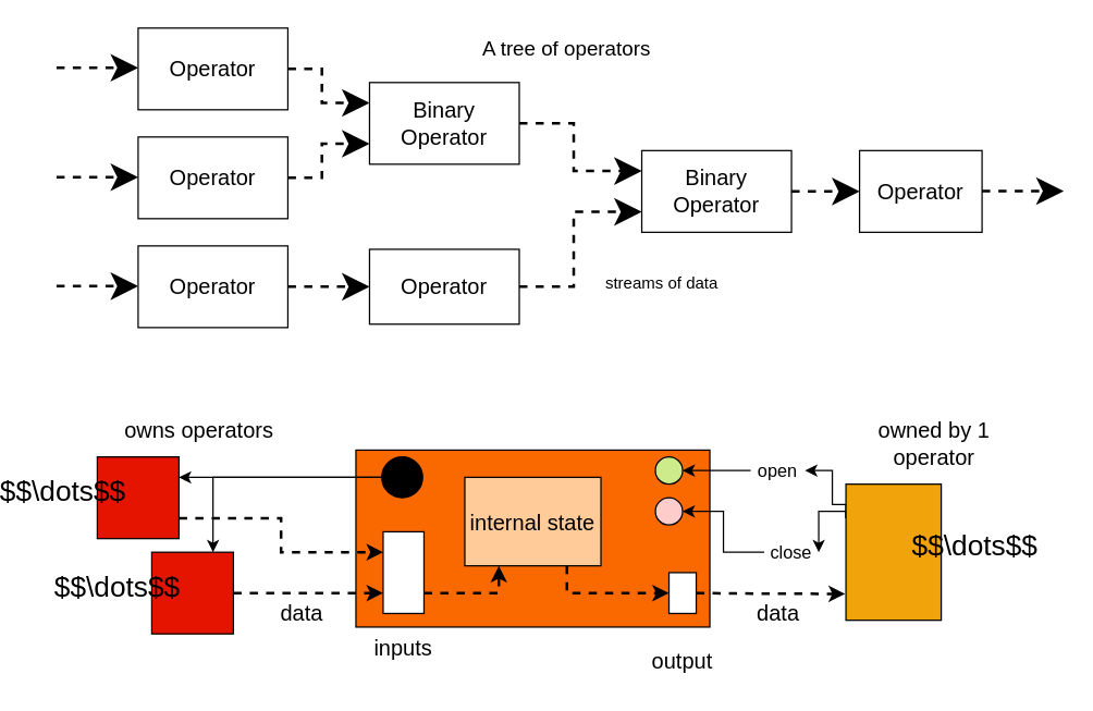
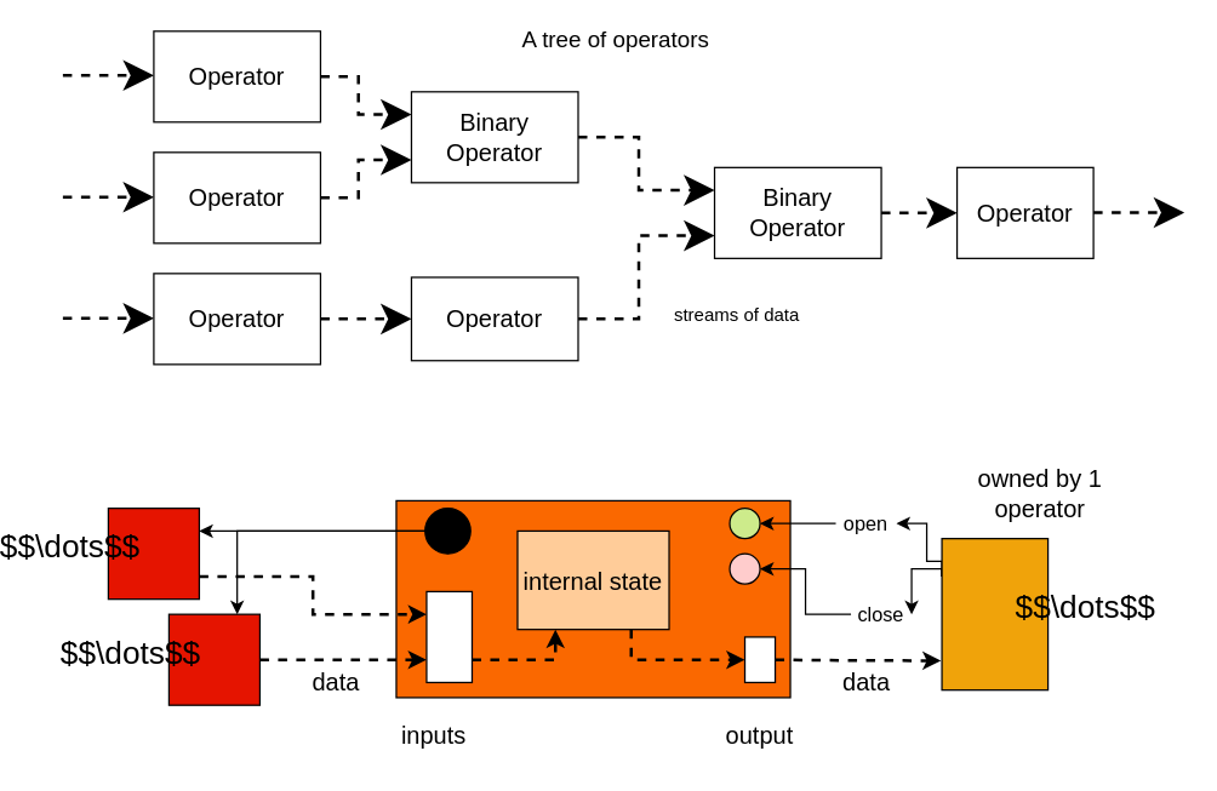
  <mxCell id="0" />
  <mxCell id="1" parent="0" />
  <mxCell id="2" style="edgeStyle=orthogonalEdgeStyle;rounded=0;orthogonalLoop=1;jettySize=auto;html=1;exitX=1;exitY=0.5;exitDx=0;exitDy=0;entryX=0;entryY=0.5;entryDx=0;entryDy=0;dashed=1;strokeWidth=2;endSize=14;" edge="1" parent="1" source="3" target="5"><mxGeometry relative="1" as="geometry" /></mxCell>
  <mxCell id="3" value="Operator" style="rounded=0;whiteSpace=wrap;html=1;fontSize=16;" vertex="1" parent="1"><mxGeometry x="100" y="180" width="110" height="60" as="geometry" /></mxCell>
  <mxCell id="4" style="edgeStyle=orthogonalEdgeStyle;rounded=0;orthogonalLoop=1;jettySize=auto;html=1;exitX=1;exitY=0.5;exitDx=0;exitDy=0;entryX=0;entryY=0.75;entryDx=0;entryDy=0;dashed=1;strokeWidth=2;endSize=14;" edge="1" parent="1" source="5" target="7"><mxGeometry relative="1" as="geometry" /></mxCell>
  <mxCell id="5" value="Operator" style="rounded=0;whiteSpace=wrap;html=1;fontSize=16;" vertex="1" parent="1"><mxGeometry x="270" y="182.5" width="110" height="55" as="geometry" /></mxCell>
  <mxCell id="6" style="edgeStyle=orthogonalEdgeStyle;rounded=0;orthogonalLoop=1;jettySize=auto;html=1;exitX=1;exitY=0.5;exitDx=0;exitDy=0;entryX=0;entryY=0.5;entryDx=0;entryDy=0;dashed=1;strokeWidth=2;endSize=14;" edge="1" parent="1" source="7" target="13"><mxGeometry relative="1" as="geometry" /></mxCell>
  <mxCell id="7" value="Binary&lt;br&gt;Operator" style="rounded=0;whiteSpace=wrap;html=1;fontSize=16;" vertex="1" parent="1"><mxGeometry x="470" y="110" width="110" height="60" as="geometry" /></mxCell>
  <mxCell id="8" style="edgeStyle=orthogonalEdgeStyle;rounded=0;orthogonalLoop=1;jettySize=auto;html=1;exitX=1;exitY=0.5;exitDx=0;exitDy=0;entryX=0;entryY=0.25;entryDx=0;entryDy=0;dashed=1;strokeWidth=2;endSize=14;" edge="1" parent="1" source="9" target="7"><mxGeometry relative="1" as="geometry" /></mxCell>
  <mxCell id="9" value="Binary&lt;br&gt;Operator" style="rounded=0;whiteSpace=wrap;html=1;fontSize=16;" vertex="1" parent="1"><mxGeometry x="270" y="60" width="110" height="60" as="geometry" /></mxCell>
  <mxCell id="10" style="edgeStyle=orthogonalEdgeStyle;rounded=0;orthogonalLoop=1;jettySize=auto;html=1;exitX=1;exitY=0.5;exitDx=0;exitDy=0;entryX=0;entryY=0.75;entryDx=0;entryDy=0;dashed=1;strokeWidth=2;endSize=14;" edge="1" parent="1" source="11" target="9"><mxGeometry relative="1" as="geometry" /></mxCell>
  <mxCell id="11" value="Operator" style="rounded=0;whiteSpace=wrap;html=1;fontSize=16;" vertex="1" parent="1"><mxGeometry x="100" y="100" width="110" height="60" as="geometry" /></mxCell>
  <mxCell id="12" value="streams of data" style="text;html=1;strokeColor=none;fillColor=none;align=center;verticalAlign=middle;whiteSpace=wrap;rounded=0;" vertex="1" parent="1"><mxGeometry x="435" y="192.5" width="100" height="30" as="geometry" /></mxCell>
  <mxCell id="13" value="Operator" style="rounded=0;whiteSpace=wrap;html=1;fontSize=16;" vertex="1" parent="1"><mxGeometry x="630" y="110" width="90" height="60" as="geometry" /></mxCell>
  <mxCell id="14" value="" style="rounded=0;whiteSpace=wrap;html=1;fontSize=16;fillColor=#fa6800;fontColor=#000000;strokeColor=#000000;" vertex="1" parent="1"><mxGeometry x="260" y="330" width="260" height="130" as="geometry" /></mxCell>
  <mxCell id="15" value="" style="ellipse;whiteSpace=wrap;html=1;aspect=fixed;fontSize=16;fillColor=#ffcccc;strokeColor=#000000;" vertex="1" parent="1"><mxGeometry x="480" y="365" width="20" height="20" as="geometry" /></mxCell>
  <mxCell id="16" value="" style="ellipse;whiteSpace=wrap;html=1;aspect=fixed;fontSize=16;fillColor=#cdeb8b;strokeColor=#000000;" vertex="1" parent="1"><mxGeometry x="480" y="335" width="20" height="20" as="geometry" /></mxCell>
  <mxCell id="17" style="edgeStyle=orthogonalEdgeStyle;rounded=0;orthogonalLoop=1;jettySize=auto;html=1;exitX=0;exitY=0.5;exitDx=0;exitDy=0;entryX=1;entryY=0.5;entryDx=0;entryDy=0;strokeWidth=1;fontSize=16;endSize=6;strokeColor=#000000;" edge="1" parent="1" source="18" target="16"><mxGeometry relative="1" as="geometry" /></mxCell>
  <mxCell id="18" value="open" style="text;html=1;strokeColor=none;fillColor=none;align=center;verticalAlign=middle;whiteSpace=wrap;rounded=0;fontSize=13;" vertex="1" parent="1"><mxGeometry x="550" y="330" width="40" height="30" as="geometry" /></mxCell>
  <mxCell id="19" style="edgeStyle=orthogonalEdgeStyle;rounded=0;orthogonalLoop=1;jettySize=auto;html=1;exitX=0;exitY=0.5;exitDx=0;exitDy=0;entryX=1;entryY=0.5;entryDx=0;entryDy=0;strokeWidth=1;fontSize=16;endSize=6;strokeColor=#000000;" edge="1" parent="1" source="20" target="15"><mxGeometry relative="1" as="geometry" /></mxCell>
  <mxCell id="20" value="close" style="text;html=1;strokeColor=none;fillColor=none;align=center;verticalAlign=middle;whiteSpace=wrap;rounded=0;fontSize=13;" vertex="1" parent="1"><mxGeometry x="560" y="390" width="40" height="30" as="geometry" /></mxCell>
  <mxCell id="21" style="edgeStyle=orthogonalEdgeStyle;rounded=0;orthogonalLoop=1;jettySize=auto;html=1;exitX=0.75;exitY=1;exitDx=0;exitDy=0;entryX=0;entryY=0.5;entryDx=0;entryDy=0;strokeWidth=2;fontSize=16;endSize=6;dashed=1;" edge="1" parent="1" source="22" target="32"><mxGeometry relative="1" as="geometry" /></mxCell>
  <mxCell id="22" value="internal state" style="whiteSpace=wrap;html=1;fontSize=16;fillColor=#ffcc99;strokeColor=#000000;rounded=0;" vertex="1" parent="1"><mxGeometry x="340" y="350" width="100" height="65" as="geometry" /></mxCell>
  <mxCell id="23" style="edgeStyle=orthogonalEdgeStyle;rounded=0;orthogonalLoop=1;jettySize=auto;html=1;exitX=0;exitY=0.25;exitDx=0;exitDy=0;entryX=1;entryY=0.5;entryDx=0;entryDy=0;strokeColor=#000000;strokeWidth=1;fontSize=13;endSize=6;" edge="1" parent="1" source="25" target="20"><mxGeometry relative="1" as="geometry"><Array as="points"><mxPoint x="620" y="375" /></Array></mxGeometry></mxCell>
  <mxCell id="24" style="edgeStyle=orthogonalEdgeStyle;rounded=0;orthogonalLoop=1;jettySize=auto;html=1;exitX=0;exitY=0.25;exitDx=0;exitDy=0;entryX=1;entryY=0.5;entryDx=0;entryDy=0;strokeColor=#000000;strokeWidth=1;fontSize=13;endSize=6;" edge="1" parent="1" source="25" target="18"><mxGeometry relative="1" as="geometry"><Array as="points"><mxPoint x="620" y="370" /><mxPoint x="610" y="370" /><mxPoint x="610" y="345" /></Array></mxGeometry></mxCell>
  <mxCell id="25" value="" style="rounded=0;whiteSpace=wrap;html=1;fontSize=16;fillColor=#f0a30a;fontColor=#000000;strokeColor=#000000;" vertex="1" parent="1"><mxGeometry x="620" y="355" width="70" height="100" as="geometry" /></mxCell>
  <mxCell id="26" value="data" style="edgeStyle=orthogonalEdgeStyle;rounded=0;orthogonalLoop=1;jettySize=auto;html=1;exitX=1;exitY=0.5;exitDx=0;exitDy=0;strokeWidth=2;fontSize=16;endSize=6;entryX=-0.008;entryY=0.806;entryDx=0;entryDy=0;entryPerimeter=0;dashed=1;" edge="1" parent="1" target="25"><mxGeometry x="0.104" y="-14" relative="1" as="geometry"><mxPoint x="600" y="435.056" as="targetPoint" /><mxPoint x="510" y="435" as="sourcePoint" /><mxPoint as="offset" /></mxGeometry></mxCell>
  <mxCell id="27" value="data" style="edgeStyle=orthogonalEdgeStyle;rounded=0;orthogonalLoop=1;jettySize=auto;html=1;strokeWidth=2;fontSize=16;endSize=6;entryX=0;entryY=0.5;entryDx=0;entryDy=0;dashed=1;" edge="1" parent="1"><mxGeometry x="-0.091" y="-15" relative="1" as="geometry"><mxPoint x="280" y="435" as="targetPoint" /><mxPoint x="170" y="435" as="sourcePoint" /><Array as="points"><mxPoint x="171" y="435" /></Array><mxPoint as="offset" /></mxGeometry></mxCell>
  <mxCell id="28" value="" style="rounded=0;whiteSpace=wrap;html=1;fontSize=16;fillColor=#e51400;fontColor=#ffffff;strokeColor=#000000;" vertex="1" parent="1"><mxGeometry x="110" y="405" width="60" height="60" as="geometry" /></mxCell>
  <mxCell id="29" style="edgeStyle=orthogonalEdgeStyle;rounded=0;orthogonalLoop=1;jettySize=auto;html=1;exitX=1;exitY=0.75;exitDx=0;exitDy=0;entryX=0;entryY=0.25;entryDx=0;entryDy=0;strokeWidth=2;fontSize=16;endSize=6;dashed=1;" edge="1" parent="1" source="30" target="31"><mxGeometry relative="1" as="geometry" /></mxCell>
  <mxCell id="30" value="" style="rounded=0;whiteSpace=wrap;html=1;fontSize=16;fillColor=#e51400;fontColor=#ffffff;strokeColor=#000000;" vertex="1" parent="1"><mxGeometry x="70" y="335" width="60" height="60" as="geometry" /></mxCell>
  <mxCell id="31" value="" style="rounded=0;whiteSpace=wrap;html=1;fontSize=16;fillStyle=solid;" vertex="1" parent="1"><mxGeometry x="280" y="390" width="30" height="60" as="geometry" /></mxCell>
  <mxCell id="32" value="" style="rounded=0;whiteSpace=wrap;html=1;fontSize=16;" vertex="1" parent="1"><mxGeometry x="490" y="420" width="20" height="30" as="geometry" /></mxCell>
- <mxCell id="33" value="inputs" style="text;html=1;strokeColor=none;fillColor=none;align=center;verticalAlign=middle;whiteSpace=wrap;rounded=0;fontSize=16;" vertex="1" parent="1"><mxGeometry x="265" y="460" width="60" height="30" as="geometry" /></mxCell>
+ <mxCell id="33" value="inputs" style="text;html=1;strokeColor=none;fillColor=none;align=center;verticalAlign=middle;whiteSpace=wrap;rounded=0;fontSize=16;" vertex="1" parent="1"><mxGeometry x="255" y="470" width="60" height="30" as="geometry" /></mxCell>
  <mxCell id="34" value="output" style="text;html=1;strokeColor=none;fillColor=none;align=center;verticalAlign=middle;whiteSpace=wrap;rounded=0;fontSize=16;" vertex="1" parent="1"><mxGeometry x="470" y="470" width="60" height="30" as="geometry" /></mxCell>
- <mxCell id="35" value="owns operators" style="text;html=1;strokeColor=none;fillColor=none;align=center;verticalAlign=middle;whiteSpace=wrap;rounded=0;fontSize=16;" vertex="1" parent="1"><mxGeometry x="80" y="300" width="130" height="30" as="geometry" /></mxCell>
  <mxCell id="36" value="owned by 1 operator" style="text;html=1;strokeColor=none;fillColor=none;align=center;verticalAlign=middle;whiteSpace=wrap;rounded=0;fontSize=16;" vertex="1" parent="1"><mxGeometry x="620" y="310" width="130" height="30" as="geometry" /></mxCell>
  <mxCell id="37" style="edgeStyle=orthogonalEdgeStyle;rounded=0;orthogonalLoop=1;jettySize=auto;html=1;exitX=1;exitY=0.75;exitDx=0;exitDy=0;entryX=0.25;entryY=1;entryDx=0;entryDy=0;strokeWidth=2;fontSize=16;endSize=6;dashed=1;" edge="1" parent="1" source="31" target="22"><mxGeometry relative="1" as="geometry"><mxPoint x="320" y="445" as="sourcePoint" /><mxPoint x="500" y="445" as="targetPoint" /></mxGeometry></mxCell>
  <mxCell id="38" style="edgeStyle=orthogonalEdgeStyle;rounded=0;orthogonalLoop=1;jettySize=auto;html=1;exitX=0;exitY=0.5;exitDx=0;exitDy=0;entryX=1;entryY=0.25;entryDx=0;entryDy=0;strokeColor=#000000;strokeWidth=1;fontSize=13;endSize=6;" edge="1" parent="1" source="40" target="30"><mxGeometry relative="1" as="geometry" /></mxCell>
  <mxCell id="39" style="edgeStyle=orthogonalEdgeStyle;rounded=0;orthogonalLoop=1;jettySize=auto;html=1;exitX=0;exitY=0.5;exitDx=0;exitDy=0;strokeColor=#000000;strokeWidth=1;fontSize=13;endSize=6;entryX=0.75;entryY=0;entryDx=0;entryDy=0;" edge="1" parent="1" source="40" target="28"><mxGeometry relative="1" as="geometry"><mxPoint x="190" y="410" as="targetPoint" /></mxGeometry></mxCell>
  <mxCell id="40" value="" style="ellipse;whiteSpace=wrap;html=1;aspect=fixed;fontSize=13;fillColor=#000000;" vertex="1" parent="1"><mxGeometry x="279" y="335" width="30" height="30" as="geometry" /></mxCell>
  <mxCell id="41" value="Operator" style="rounded=0;whiteSpace=wrap;html=1;fontSize=16;" vertex="1" parent="1"><mxGeometry x="100" y="20" width="110" height="60" as="geometry" /></mxCell>
  <mxCell id="42" style="edgeStyle=orthogonalEdgeStyle;rounded=0;orthogonalLoop=1;jettySize=auto;html=1;exitX=1;exitY=0.5;exitDx=0;exitDy=0;entryX=0;entryY=0.25;entryDx=0;entryDy=0;dashed=1;strokeWidth=2;endSize=14;" edge="1" parent="1" source="41" target="9"><mxGeometry relative="1" as="geometry"><mxPoint x="220" y="110" as="sourcePoint" /><mxPoint x="280" y="115" as="targetPoint" /></mxGeometry></mxCell>
- <mxCell id="43" value="A tree of operators" style="text;html=1;strokeColor=none;fillColor=none;align=center;verticalAlign=middle;whiteSpace=wrap;rounded=0;fontSize=15;" vertex="1" parent="1"><mxGeometry x="340" y="20" width="150" height="30" as="geometry" /></mxCell>
+ <mxCell id="43" value="A tree of operators" style="text;html=1;strokeColor=none;fillColor=none;align=center;verticalAlign=middle;whiteSpace=wrap;rounded=0;fontSize=15;" vertex="1" parent="1"><mxGeometry x="330" y="10" width="150" height="30" as="geometry" /></mxCell>
  <mxCell id="44" style="edgeStyle=orthogonalEdgeStyle;rounded=0;orthogonalLoop=1;jettySize=auto;html=1;exitX=1;exitY=0.5;exitDx=0;exitDy=0;entryX=0;entryY=0.5;entryDx=0;entryDy=0;dashed=1;strokeWidth=2;endSize=14;" edge="1" parent="1"><mxGeometry relative="1" as="geometry"><mxPoint x="40" y="49.17" as="sourcePoint" /><mxPoint x="100" y="49.17" as="targetPoint" /></mxGeometry></mxCell>
  <mxCell id="45" style="edgeStyle=orthogonalEdgeStyle;rounded=0;orthogonalLoop=1;jettySize=auto;html=1;exitX=1;exitY=0.5;exitDx=0;exitDy=0;entryX=0;entryY=0.5;entryDx=0;entryDy=0;dashed=1;strokeWidth=2;endSize=14;" edge="1" parent="1"><mxGeometry relative="1" as="geometry"><mxPoint x="40" y="129.58" as="sourcePoint" /><mxPoint x="100" y="129.58" as="targetPoint" /></mxGeometry></mxCell>
  <mxCell id="46" style="edgeStyle=orthogonalEdgeStyle;rounded=0;orthogonalLoop=1;jettySize=auto;html=1;exitX=1;exitY=0.5;exitDx=0;exitDy=0;entryX=0;entryY=0.5;entryDx=0;entryDy=0;dashed=1;strokeWidth=2;endSize=14;" edge="1" parent="1"><mxGeometry relative="1" as="geometry"><mxPoint x="40" y="209.58" as="sourcePoint" /><mxPoint x="100" y="209.58" as="targetPoint" /></mxGeometry></mxCell>
  <mxCell id="47" style="edgeStyle=orthogonalEdgeStyle;rounded=0;orthogonalLoop=1;jettySize=auto;html=1;exitX=1;exitY=0.5;exitDx=0;exitDy=0;entryX=0;entryY=0.5;entryDx=0;entryDy=0;dashed=1;strokeWidth=2;endSize=14;" edge="1" parent="1"><mxGeometry relative="1" as="geometry"><mxPoint x="720" y="139.76" as="sourcePoint" /><mxPoint x="780" y="139.76" as="targetPoint" /></mxGeometry></mxCell>
  <mxCell id="48" value="$$\dots$$" style="text;html=1;strokeColor=none;fillColor=none;align=center;verticalAlign=middle;whiteSpace=wrap;rounded=0;fillStyle=solid;fontSize=21;" vertex="1" parent="1"><mxGeometry x="20" y="350" width="50" height="20" as="geometry" /></mxCell>
  <mxCell id="49" value="$$\dots$$" style="text;html=1;strokeColor=none;fillColor=none;align=center;verticalAlign=middle;whiteSpace=wrap;rounded=0;fillStyle=solid;fontSize=21;" vertex="1" parent="1"><mxGeometry x="60" y="420" width="50" height="20" as="geometry" /></mxCell>
  <mxCell id="50" value="$$\dots$$" style="text;html=1;strokeColor=none;fillColor=none;align=center;verticalAlign=middle;whiteSpace=wrap;rounded=0;fillStyle=solid;fontSize=21;" vertex="1" parent="1"><mxGeometry x="690" y="390" width="50" height="20" as="geometry" /></mxCell>
